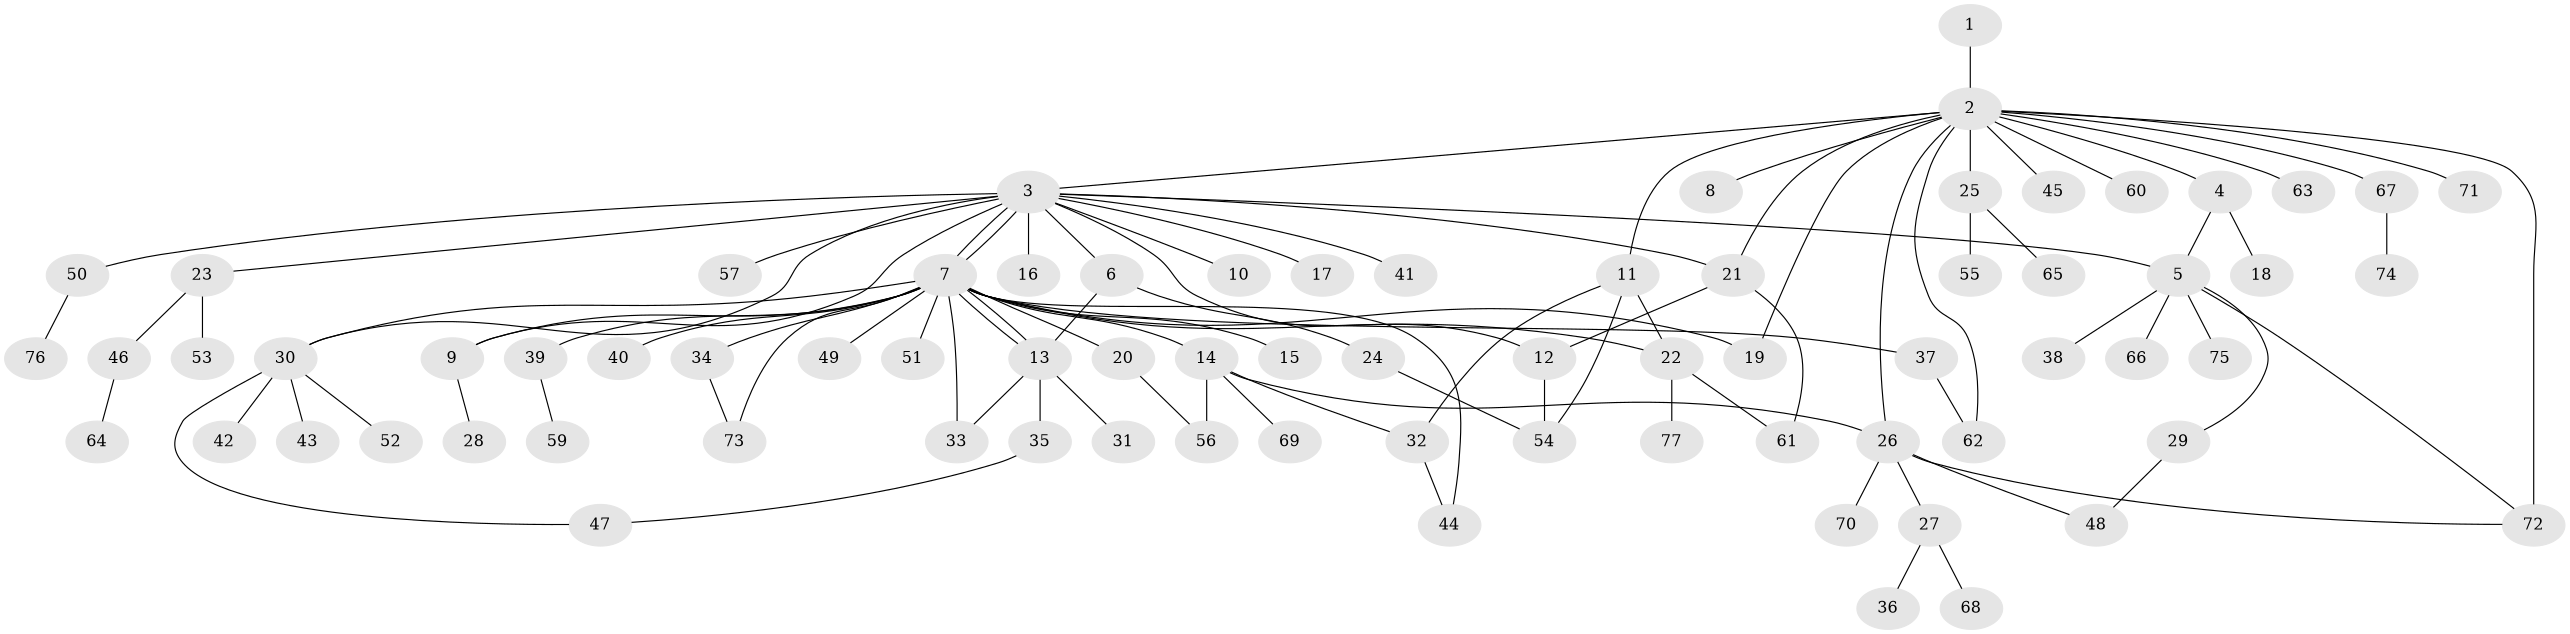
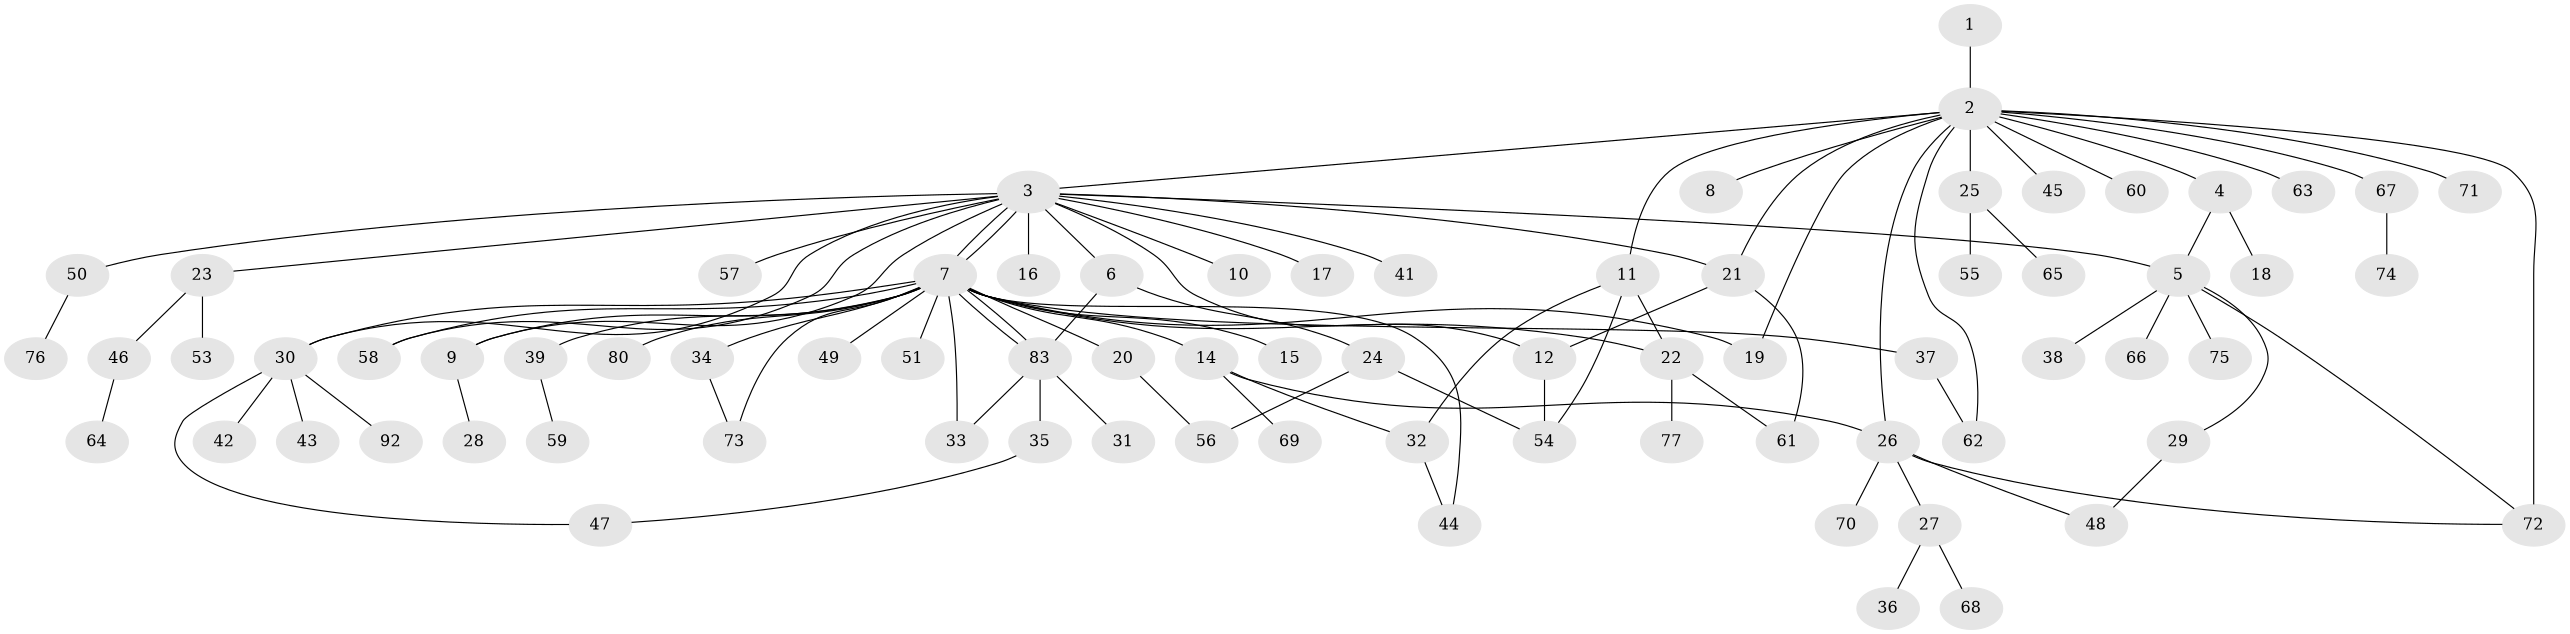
  graph {
    node [color=gray90 style=filled]
    1
    2
    3
    4
    8
    11
    19
    21
    25
    26
    45
    60
    62
    63
    67
    71
    72
    5
    6
    7
    9
    10
    12
    17
    23
    30
    41
    50
    57
+   58
    16
    18
    22
    32
    54
    61
    55
    65
    27
    48
    70
    74
    29
    38
    66
    75
-   13
+   13 [label=83]
    24
    14
    15
    20
    33
    34
    37
    39
-   40
+   40 [label=80]
    44
    49
    51
    73
    28
    46
    53
    42
    43
    47
-   52
+   52 [label=92]
    76
    31
    35
    56
    69
    77
    59
    64
    36
    68
    1 -- 2
    2 -- 3
    2 -- 4
    2 -- 8
    2 -- 11
    2 -- 19
    2 -- 21
    2 -- 25
    2 -- 26
    2 -- 45
    2 -- 60
    2 -- 62
    2 -- 63
    2 -- 67
    2 -- 71
    2 -- 72
    3 -- 21
    3 -- 5
    3 -- 6
    3 -- 7
    3 -- 7
    3 -- 9
    3 -- 10
    3 -- 12
    3 -- 17
    3 -- 23
    3 -- 30
    3 -- 41
    3 -- 50
    3 -- 57
+   3 -- 58
    3 -- 16
    4 -- 5
    4 -- 18
    11 -- 22
    11 -- 32
    11 -- 54
    21 -- 12
    21 -- 61
    25 -- 55
    25 -- 65
    26 -- 72
    26 -- 27
    26 -- 48
    26 -- 70
    67 -- 74
    5 -- 72
    5 -- 29
    5 -- 38
    5 -- 66
    5 -- 75
    6 -- 13
    6 -- 24
    7 -- 19
    7 -- 9
    7 -- 30
+   7 -- 58
    7 -- 22
    7 -- 13
    7 -- 13
    7 -- 14
    7 -- 15
    7 -- 20
    7 -- 33
    7 -- 34
    7 -- 37
    7 -- 39
    7 -- 40
    7 -- 44
    7 -- 49
    7 -- 51
    7 -- 73
    9 -- 28
    12 -- 54
    23 -- 46
    23 -- 53
    30 -- 42
    30 -- 43
    30 -- 47
    30 -- 52
    50 -- 76
    22 -- 61
    22 -- 77
    32 -- 44
    27 -- 36
    27 -- 68
    29 -- 48
    13 -- 33
    13 -- 31
    13 -- 35
    24 -- 54
-   14 -- 56
+   24 -- 56
    14 -- 26
    14 -- 32
    14 -- 69
    20 -- 56
    34 -- 73
    37 -- 62
    39 -- 59
    46 -- 64
    35 -- 47
  }
